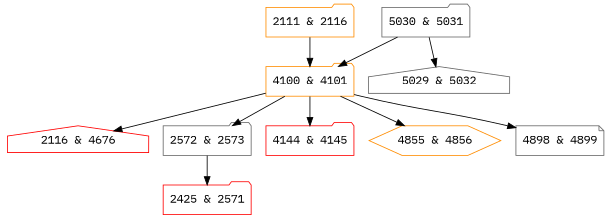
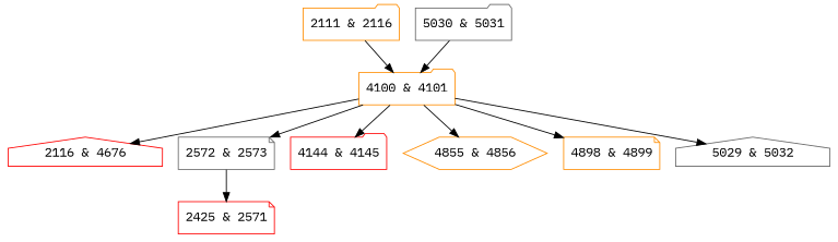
  digraph {
    fontname="IBM Plex Mono"
    node [color=darkorange fontname="IBM Plex Mono" shape=folder]
    edge [fontname="IBM Plex Mono"]
    n1 [label="2111 & 2116"]
    n2 [label="4100 & 4101"]
    n3 [color=red label="2116 & 4676" shape=house]
-   n4 [color=red label="2425 & 2571"]
-   n5 [color=gray40 label="2572 & 2573"]
+   n4 [color=red label="2425 & 2571" shape=note]
+   n5 [color=gray40 label="2572 & 2573" shape=note]
    n6 [color=red label="4144 & 4145"]
    n7 [label="4855 & 4856" shape=hexagon]
-   n8 [color=gray40 label="4898 & 4899" shape=note]
+   n8 [label="4898 & 4899" shape=note]
    n9 [color=gray40 label="5029 & 5032" shape=house]
    n10 [color=gray40 label="5030 & 5031"]
    n1 -> n2
    n2 -> n3
    n2 -> n5
    n2 -> n6
    n2 -> n7
    n2 -> n8
    n5 -> n4
    n10 -> n2
-   n10 -> n9
+   n2 -> n9
  }
